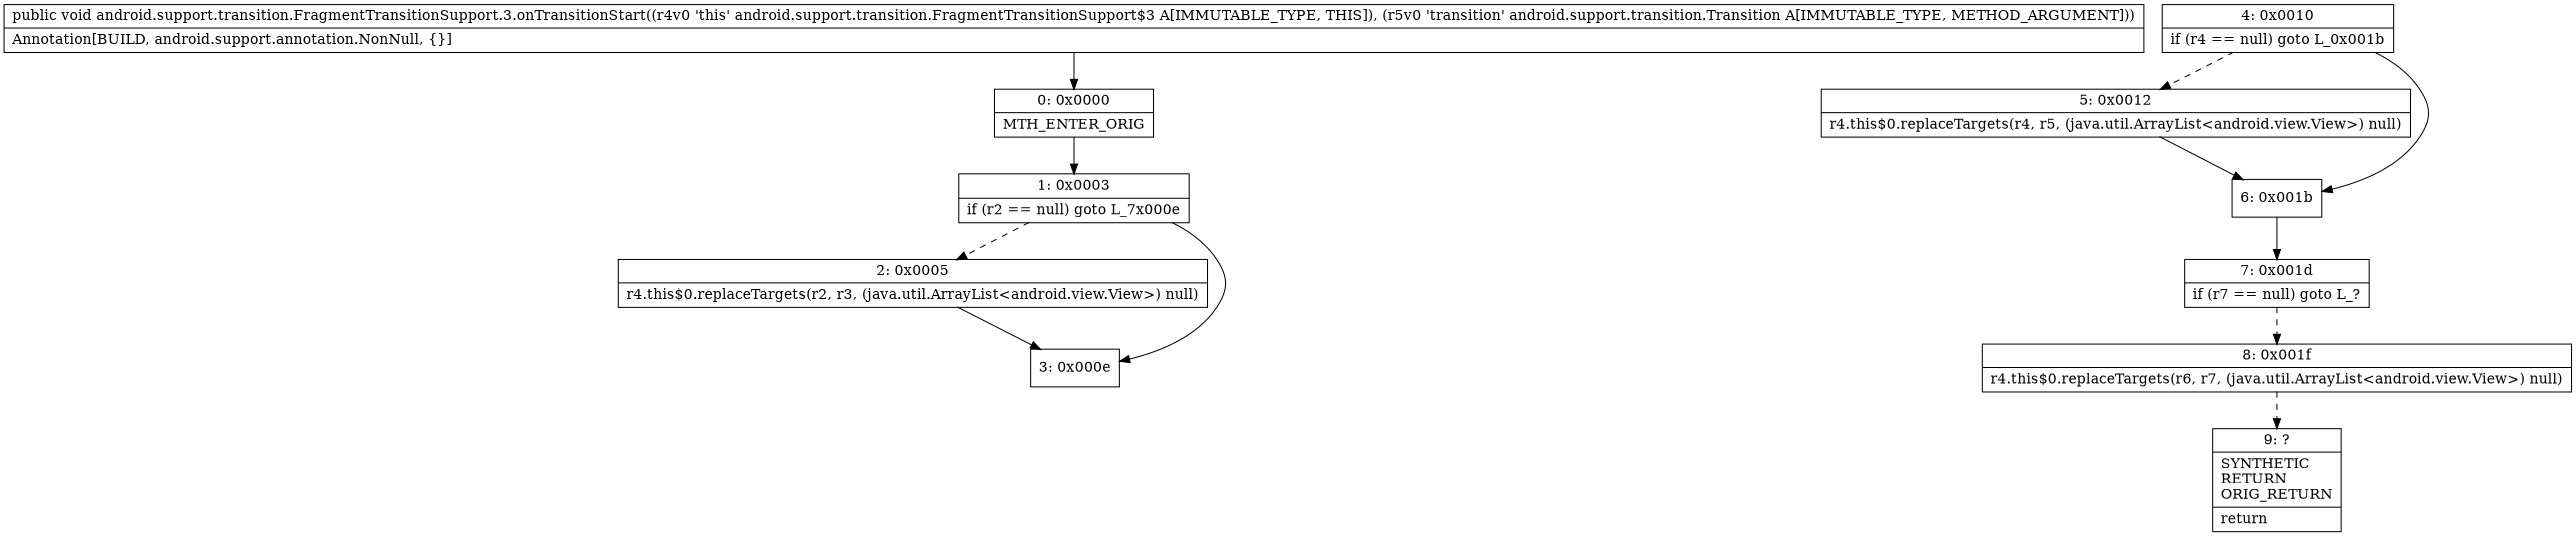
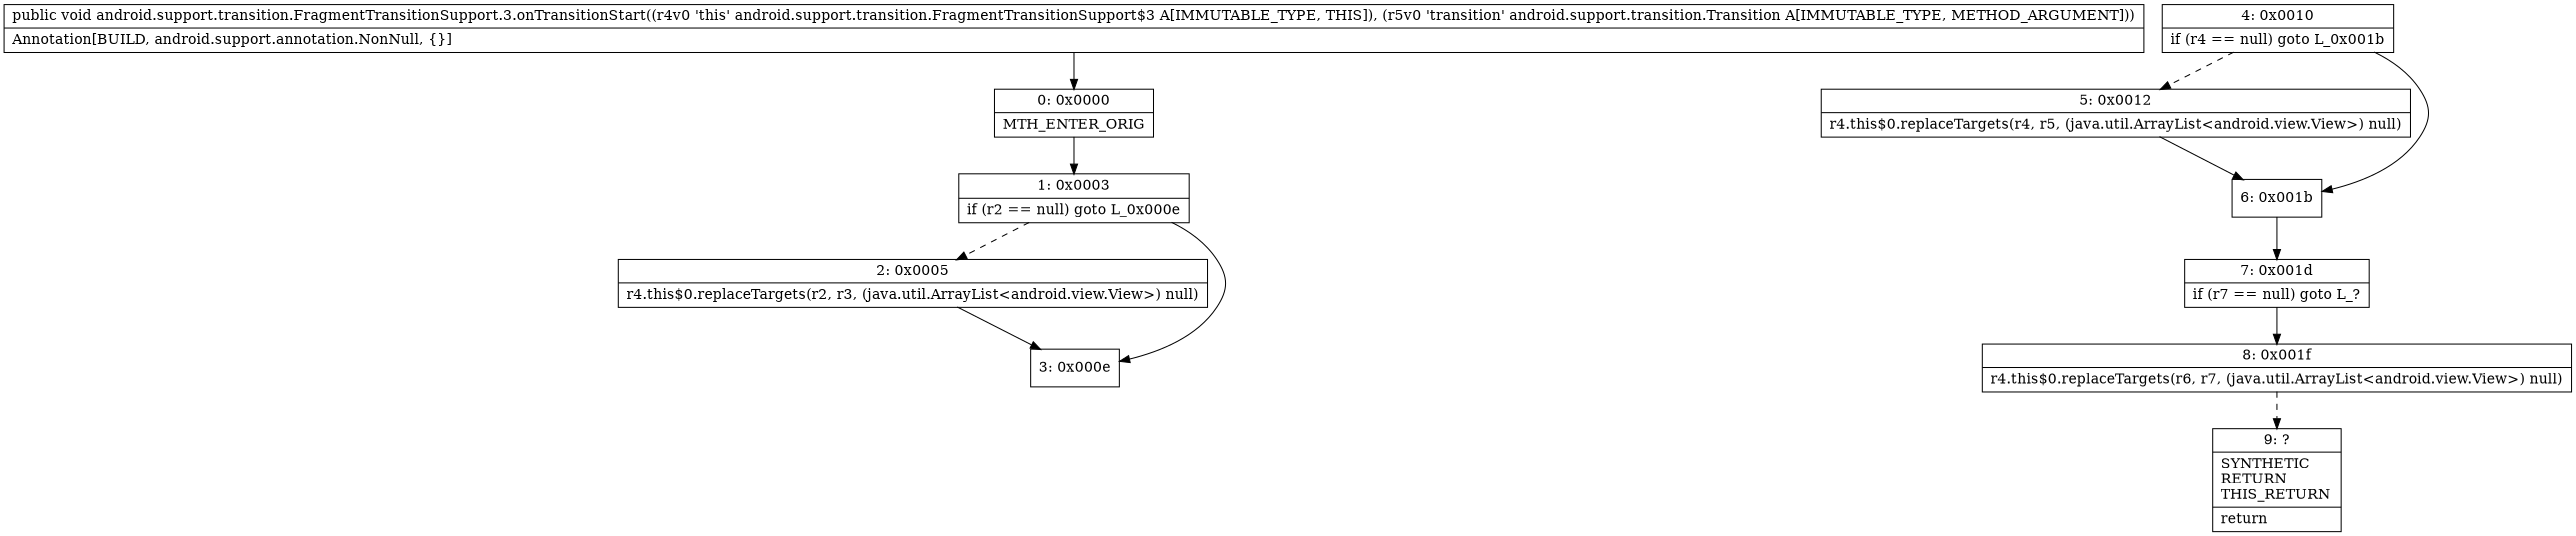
  digraph {
    node [shape=record]
    n1 [label="{0\:\ 0x0000|MTH_ENTER_ORIG\l}"]
-   n2 [label="{1\:\ 0x0003|if (r2 == null) goto L_7x000e\l}"]
+   n2 [label="{1\:\ 0x0003|if (r2 == null) goto L_0x000e\l}"]
    n3 [label="{2\:\ 0x0005|r4.this$0.replaceTargets(r2, r3, (java.util.ArrayList\<android.view.View\>) null)\l}"]
    n4 [label="{3\:\ 0x000e}"]
    n5 [label="{4\:\ 0x0010|if (r4 == null) goto L_0x001b\l}"]
    n6 [label="{5\:\ 0x0012|r4.this$0.replaceTargets(r4, r5, (java.util.ArrayList\<android.view.View\>) null)\l}"]
    n7 [label="{6\:\ 0x001b}"]
    n8 [label="{7\:\ 0x001d|if (r7 == null) goto L_?\l}"]
    n9 [label="{8\:\ 0x001f|r4.this$0.replaceTargets(r6, r7, (java.util.ArrayList\<android.view.View\>) null)\l}"]
-   n10 [label="{9\:\ ?|SYNTHETIC\lRETURN\lORIG_RETURN\l|return\l}"]
+   n10 [label="{9\:\ ?|SYNTHETIC\lRETURN\lTHIS_RETURN\l|return\l}"]
    n11 [label="{public void android.support.transition.FragmentTransitionSupport.3.onTransitionStart((r4v0 'this' android.support.transition.FragmentTransitionSupport$3 A[IMMUTABLE_TYPE, THIS]), (r5v0 'transition' android.support.transition.Transition A[IMMUTABLE_TYPE, METHOD_ARGUMENT]))  | Annotation[BUILD, android.support.annotation.NonNull, \{\}]\l}"]
    n1 -> n2
    n2 -> n3 [style=dashed]
    n2 -> n4
    n3 -> n4
    n5 -> n6 [style=dashed]
    n5 -> n7
    n6 -> n7
    n7 -> n8
-   n8 -> n9 [style=dashed]
+   n8 -> n9 [style=solid]
    n9 -> n10 [style=dashed]
    n11 -> n1
  }
